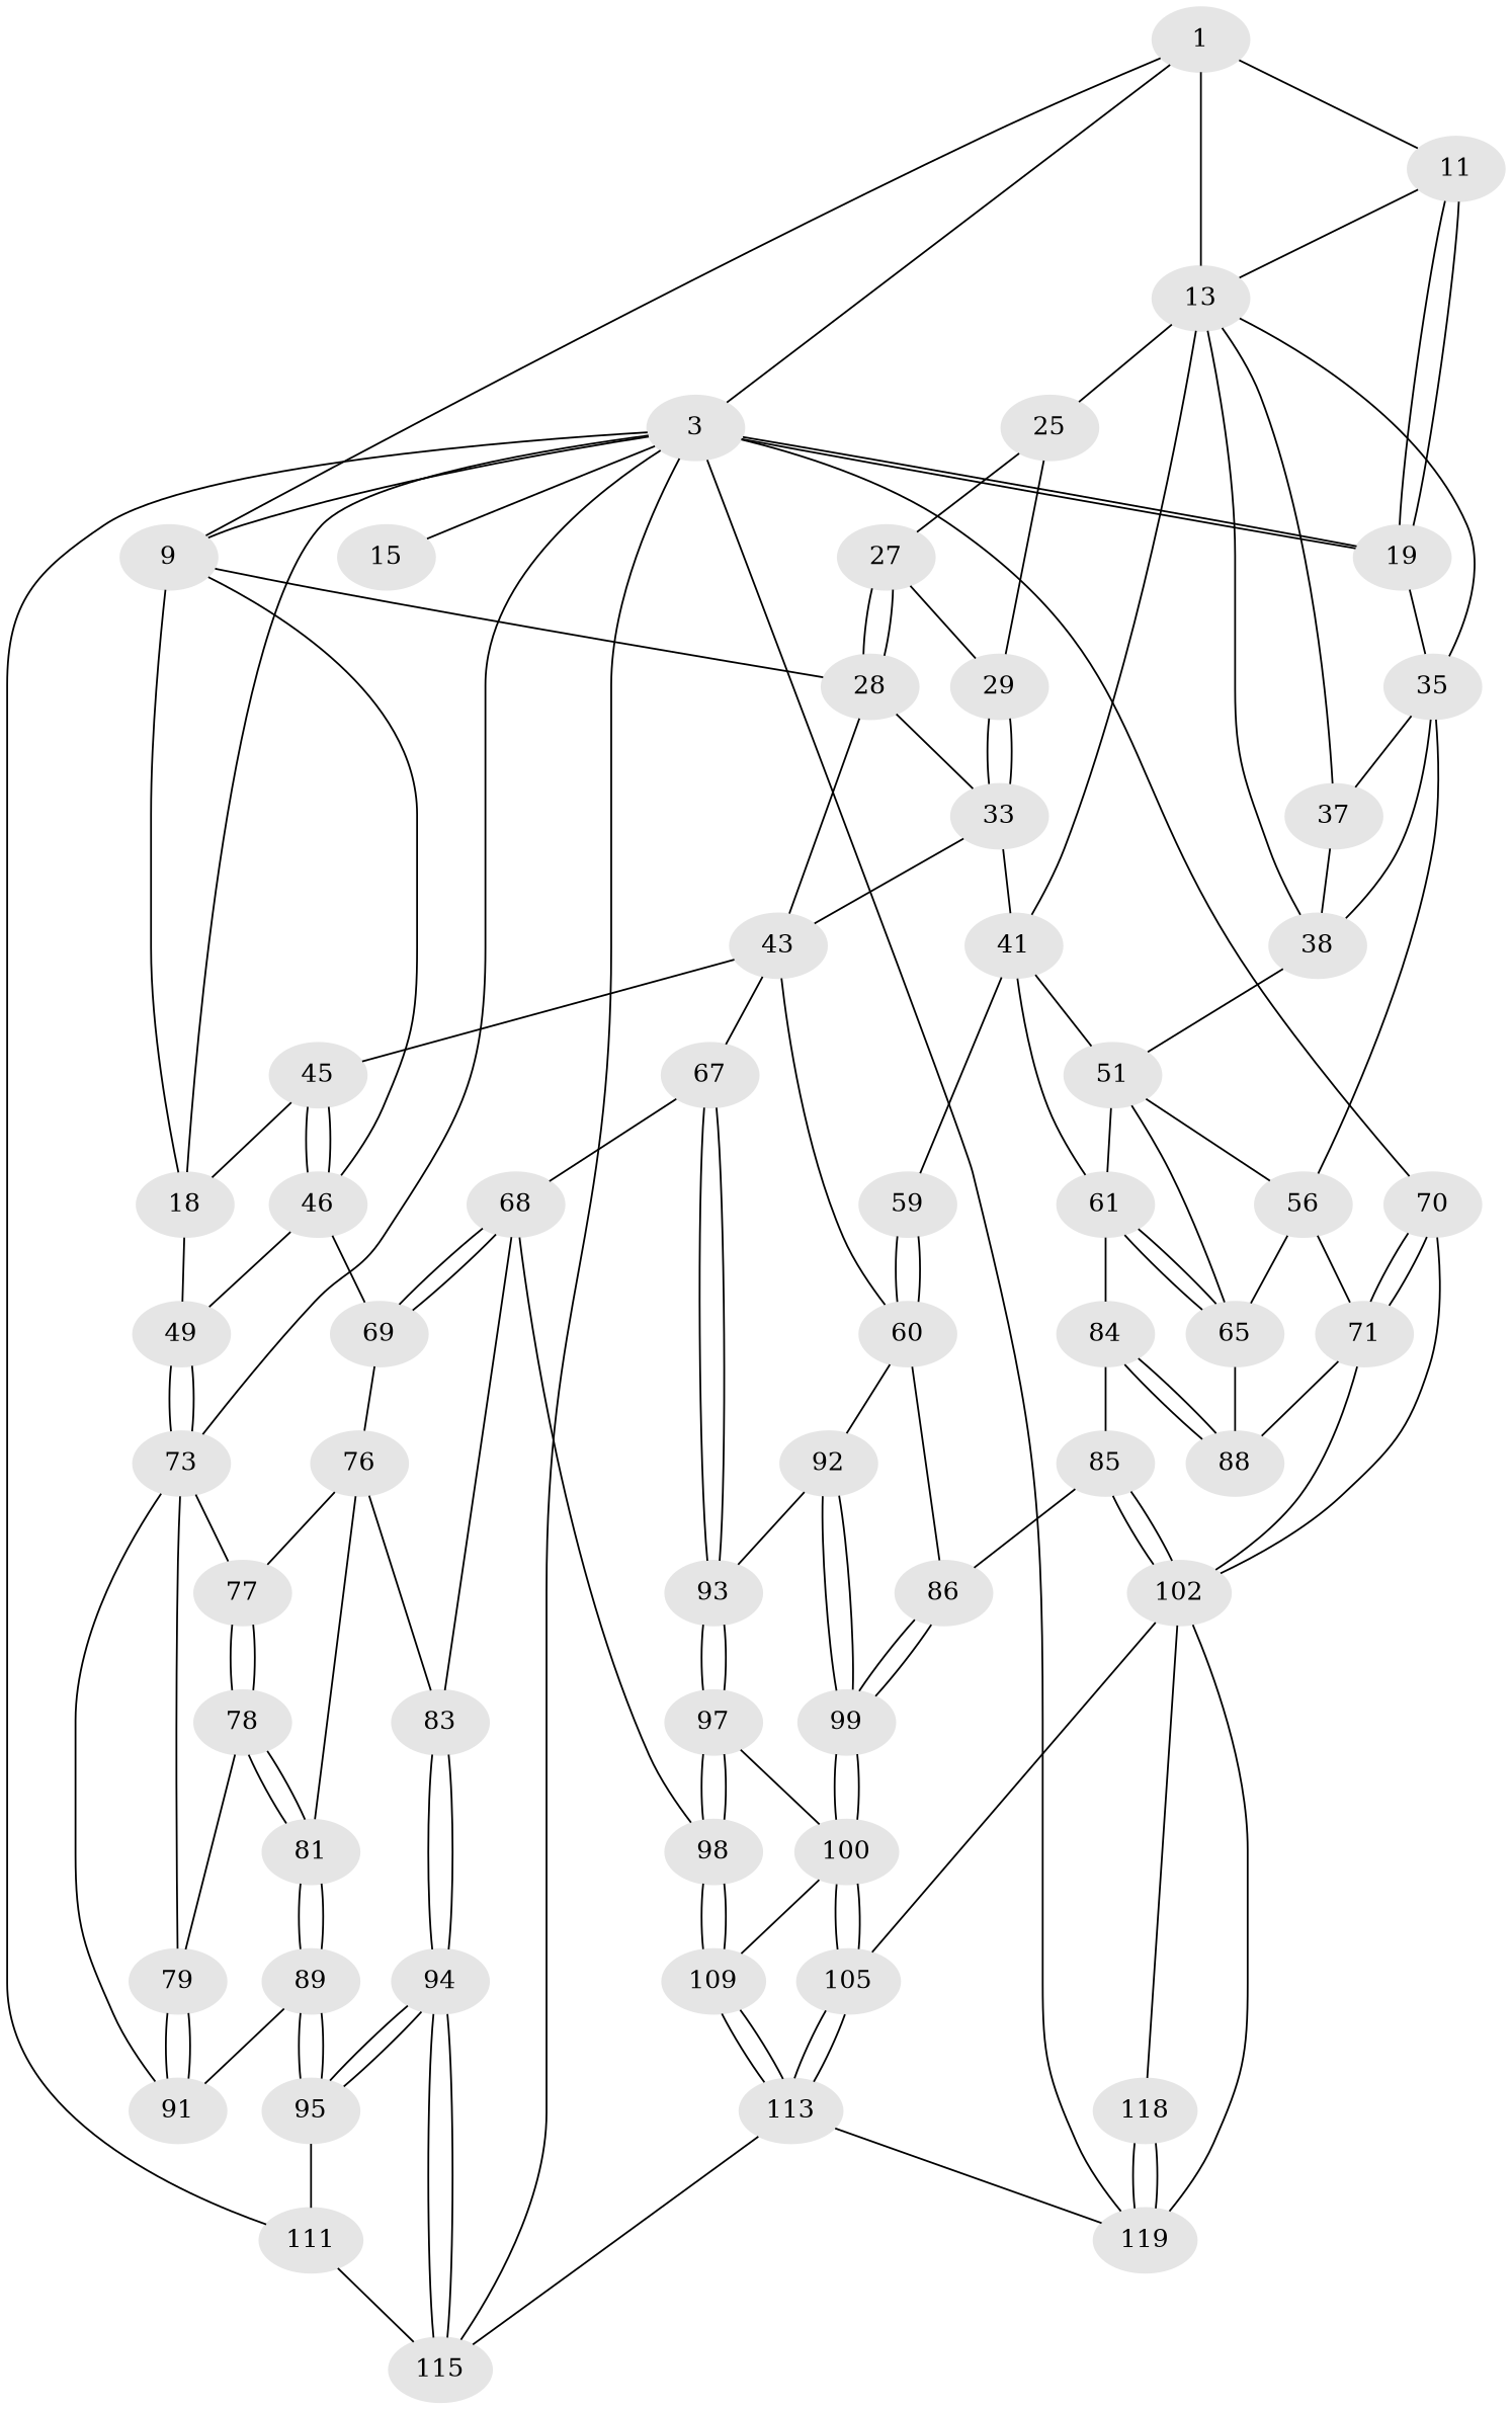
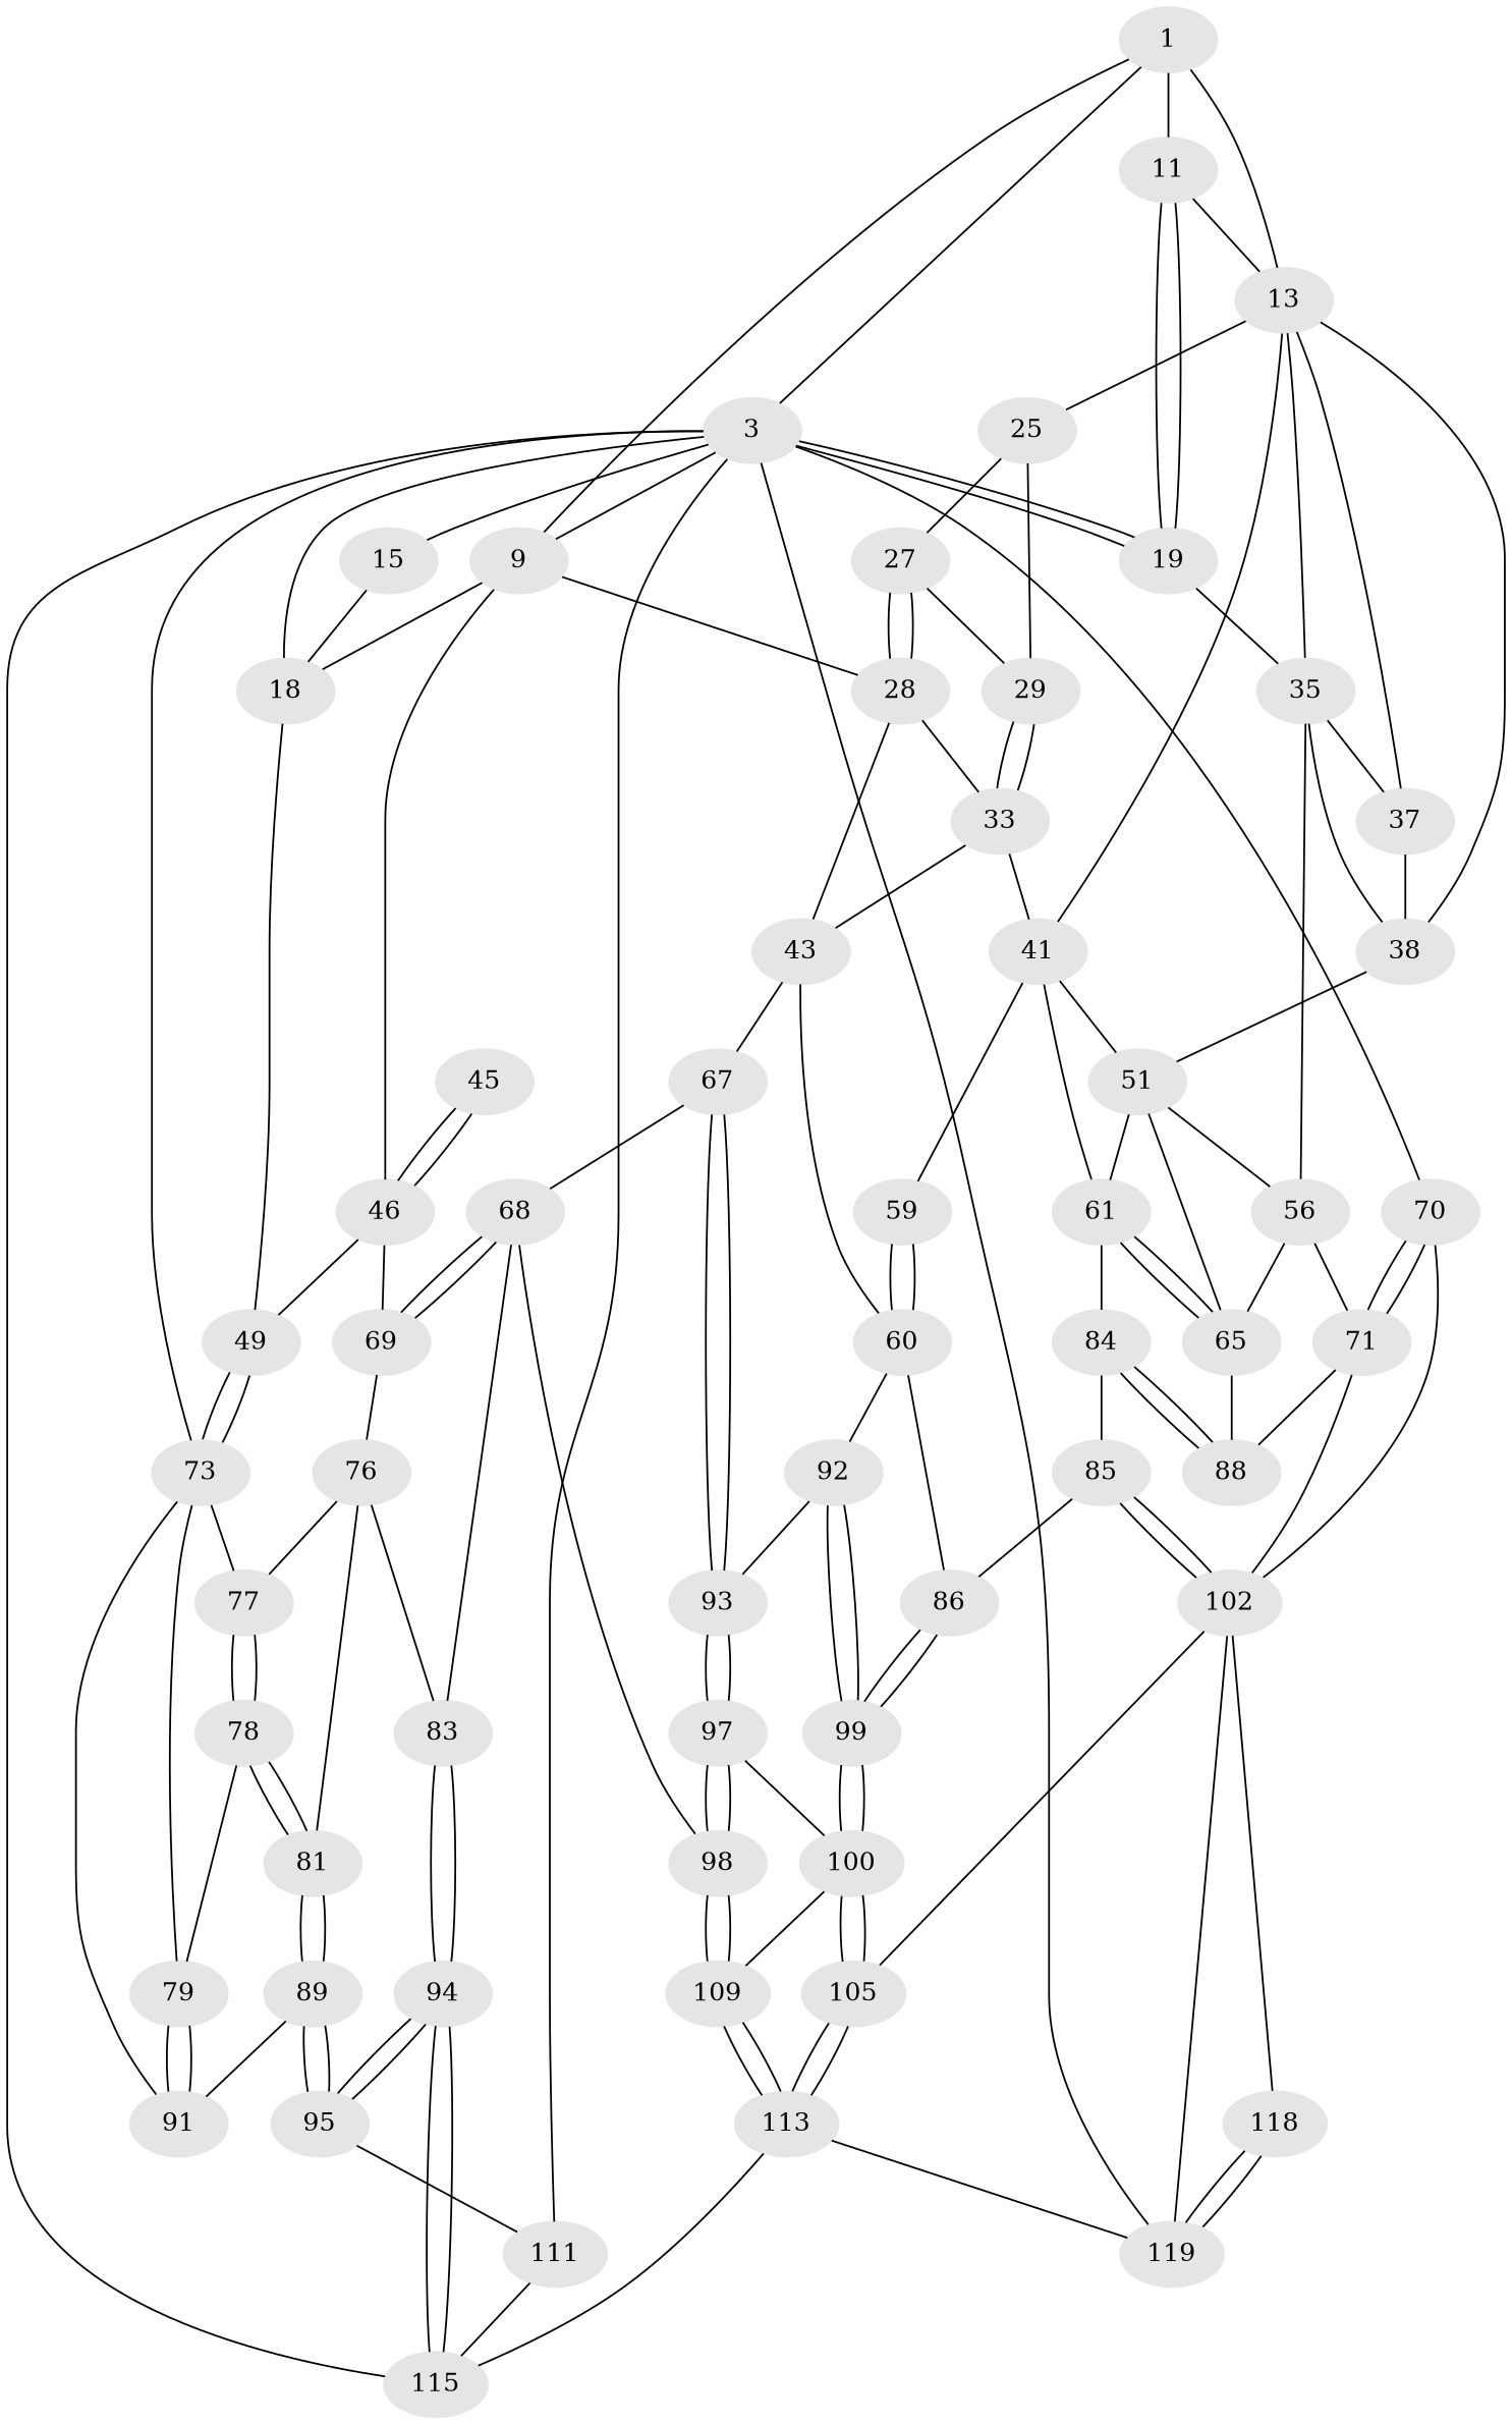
  graph {
    node [color=gray90 style=filled]
    1 [super="+2+7"]
    3 [super="+4"]
    9 [super="+10+16"]
    11 [super="+12"]
    13 [super="+14+22"]
    15
    18 [super="+50"]
    19 [super="+21"]
    70
    73 [super="+74"]
    111 [super="+112"]
    115 [super="+117"]
    119 [super="+120"]
    28 [super="+31"]
    46 [super="+47"]
    25 [super="+26"]
    35 [super="+40"]
    37
    38 [super="+39"]
    41 [super="+54"]
    49
    71 [super="+122+72"]
    102 [super="+103+108"]
    77
    79
    91 [super="+96"]
    33 [super="+34+42"]
    43 [super="+44"]
    69
    27 [super="+30"]
    29
    56 [super="+57"]
    51 [super="+52"]
    59
    n35 [label=61 super="+64"]
    45
    60 [super="+87"]
    67
    65 [super="+66"]
    84
    86
    92
    68 [super="+82"]
    93
    76 [super="+80"]
    88
    99
    85
    83
    98
    97
    94
    109
    81
    105
    118
    78
    89 [super="+90"]
    95 [super="+110"]
    100 [super="+101"]
    113 [super="+114"]
    1 -- 3
    1 -- 9
    1 -- 11
    1 -- 13 [weight=2]
    3 -- 9
    3 -- 15
    3 -- 18
    3 -- 19
    3 -- 19
    3 -- 70 [weight=2]
    3 -- 73
    3 -- 111
    3 -- 115
    3 -- 119
    9 -- 18
    9 -- 28
    9 -- 46
    11 -- 13
    11 -- 19 [weight=2]
    11 -- 19
    13 -- 25 [weight=2]
    13 -- 35
    13 -- 37
    13 -- 38
    13 -- 41
-   45 -- 18
+   15 -- 18
    18 -- 49
    19 -- 35
    70 -- 71
    70 -- 71
    70 -- 102
    73 -- 77
    73 -- 79
    73 -- 91
    111 -- 115
    28 -- 33
    28 -- 43
    46 -- 49
    46 -- 69
    25 -- 27
    25 -- 29
    35 -- 37
    35 -- 38
    35 -- 56
    37 -- 38
    38 -- 51
    41 -- 51
    41 -- 59
    41 -- n35
    49 -- 73
    49 -- 73
    71 -- 102
    71 -- 88
    102 -- 119
    102 -- 105
    102 -- 118 [weight=2]
    77 -- 78
    77 -- 78
    79 -- 91
    79 -- 91
    33 -- 41
    33 -- 43
-   43 -- 45
    43 -- 60
    43 -- 67
    69 -- 76
    27 -- 28
    27 -- 28
    27 -- 29
    29 -- 33
    29 -- 33
    56 -- 71
    56 -- 65
    51 -- 56
    51 -- n35
    51 -- 65
    59 -- 60
    59 -- 60
    n35 -- 65
    n35 -- 65
    n35 -- 84
    45 -- 46 [weight=2]
    45 -- 46
    60 -- 86
    60 -- 92
    67 -- 68
    67 -- 93
    67 -- 93
    65 -- 88
    84 -- 88
    84 -- 88
    84 -- 85
    86 -- 99
    86 -- 99
    92 -- 93
    92 -- 99
    92 -- 99
    68 -- 69
    68 -- 69
    68 -- 83
    68 -- 98
    93 -- 97
    93 -- 97
    76 -- 77
    76 -- 83
    76 -- 81
    99 -- 100
    99 -- 100
    85 -- 102
    85 -- 102
    85 -- 86
    83 -- 94
    83 -- 94
    98 -- 109
    98 -- 109
    97 -- 98
    97 -- 98
    97 -- 100
    94 -- 115
    94 -- 115
    94 -- 95
    94 -- 95
    109 -- 113
    109 -- 113
    81 -- 89
    81 -- 89
    105 -- 113
    105 -- 113
    118 -- 119
    118 -- 119
    78 -- 79
    78 -- 81
    78 -- 81
    89 -- 91
    89 -- 95 [weight=2]
    89 -- 95
    95 -- 111
    100 -- 109
    100 -- 105
    100 -- 105
    113 -- 115
    113 -- 119
  }
